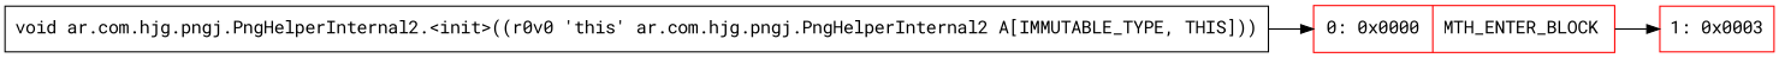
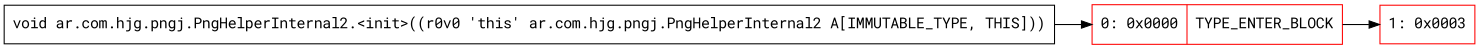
  digraph {
    rankdir=LR
    fontname="Roboto Mono"
    node [color=red shape=record fontname="Roboto Mono"]
    edge [fontname="Roboto Mono"]
-   n1 [label="{0\:\ 0x0000|MTH_ENTER_BLOCK\l}"]
+   n1 [label="{0\:\ 0x0000|TYPE_ENTER_BLOCK\l}"]
    n2 [label="{1\:\ 0x0003}"]
    n3 [label="{void ar.com.hjg.pngj.PngHelperInternal2.\<init\>((r0v0 'this' ar.com.hjg.pngj.PngHelperInternal2 A[IMMUTABLE_TYPE, THIS])) }" color=""]
    subgraph cluster_1 {
      label="R(0)"
    }
    n1 -> n2
    n3 -> n1
  }
